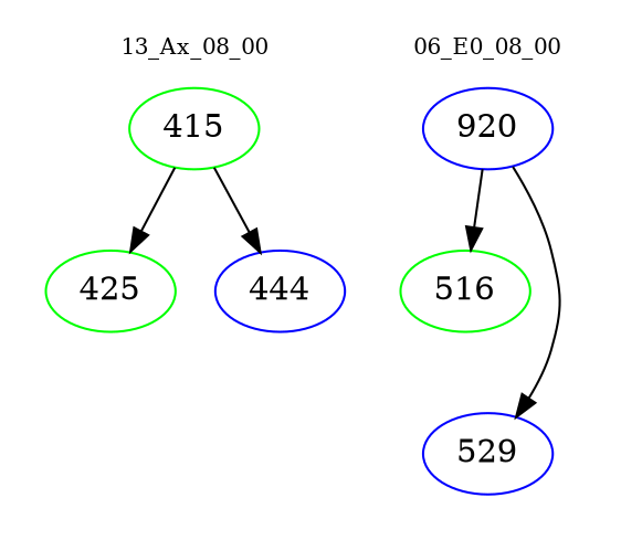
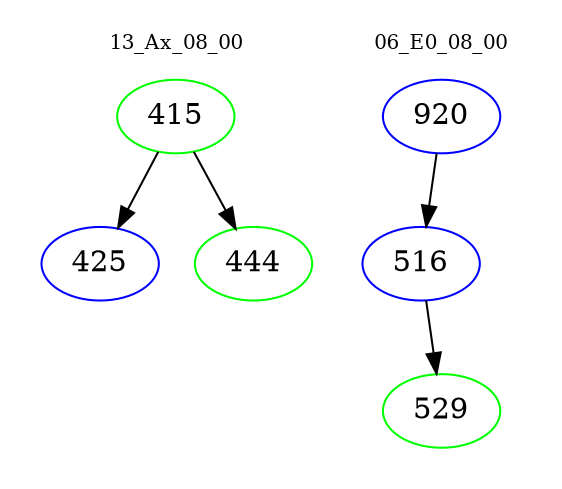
  digraph {
    node [color=green]
    edge [color=black]
    n1 [label=415]
-   n2 [label=425]
-   n3 [color=blue label=444]
+   n2 [color=blue label=425]
+   n3 [label=444]
    n4 [color=blue label=920]
-   n5 [label=516]
-   n6 [color=blue label=529]
+   n5 [color=blue label=516]
+   n6 [label=529]
    subgraph cluster_1 {
      color=white
      fontsize=10
      label="13_Ax_08_00"
      n1
      n2
      n3
    }
    subgraph cluster_2 {
      color=white
      fontsize=10
      label="06_E0_08_00"
      n4
      n5
      n6
    }
    n1 -> n2
    n1 -> n3
    n4 -> n5
-   n4 -> n6
+   n5 -> n6
  }
